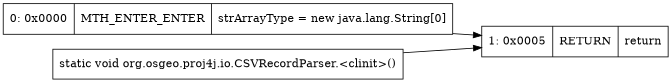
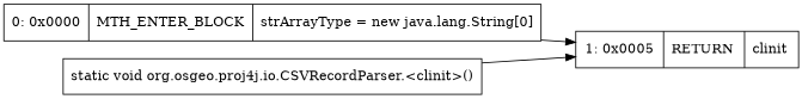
  digraph {
    rankdir=LR
    node [shape=record]
-   n1 [label="{0\:\ 0x0000|MTH_ENTER_ENTER\l|strArrayType = new java.lang.String[0]\l}"]
-   n2 [label="{1\:\ 0x0005|RETURN\l|return\l}"]
+   n1 [label="{0\:\ 0x0000|MTH_ENTER_BLOCK\l|strArrayType = new java.lang.String[0]\l}"]
+   n2 [label="{1\:\ 0x0005|RETURN\l|clinit\l}"]
    n3 [label="{static void org.osgeo.proj4j.io.CSVRecordParser.\<clinit\>() }"]
    n1 -> n2
    n3 -> n2
  }
